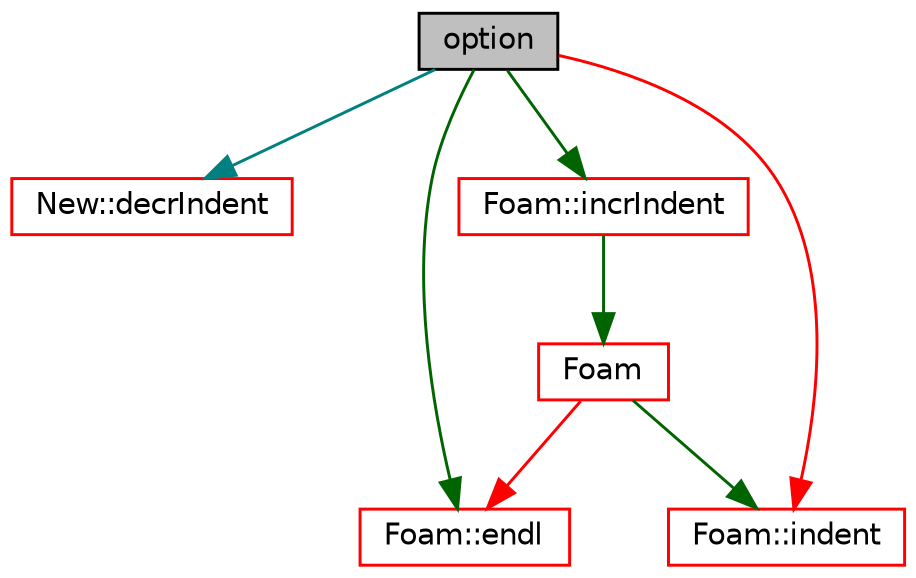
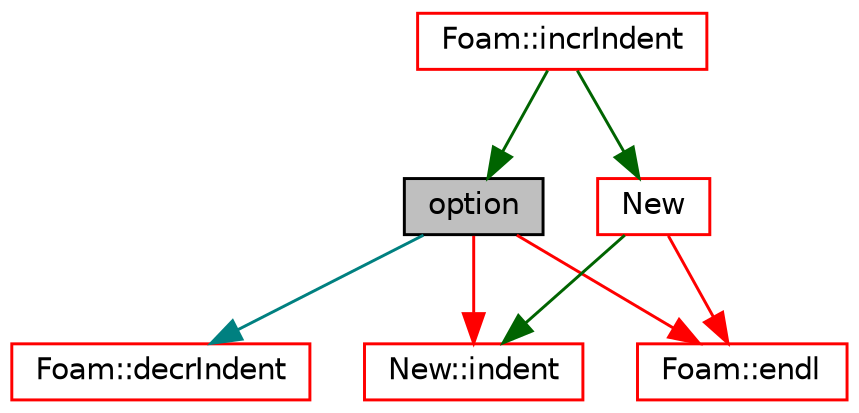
  digraph {
    rankdir=TB
    node [color=red fontname=Helvetica fontsize=10 shape=record]
    edge [color=red fontname=Helvetica fontsize=10 labelfontname=Helvetica labelfontsize=10 style=solid]
    n1 [color=black fillcolor=grey75 fontcolor=black height=0.2 label=option style=filled width=0.4]
-   n2 [height=0.2 label="New::decrIndent" width=0.4]
+   n2 [height=0.2 label="Foam::decrIndent" width=0.4]
    n3 [height=0.2 label="Foam::endl" width=0.4]
    n4 [height=0.2 label="Foam::incrIndent" width=0.4]
-   n5 [height=0.2 label="Foam::indent" width=0.4]
-   n6 [height=0.2 label=Foam width=0.4]
+   n5 [height=0.2 label="New::indent" width=0.4]
+   n6 [height=0.2 label=New width=0.4]
    n1 -> n2 [color=teal]
-   n1 -> n3 [color=darkgreen]
-   n1 -> n4 [color=darkgreen]
+   n1 -> n3
+   n4 -> n1 [color=darkgreen]
    n1 -> n5
    n4 -> n6 [color=darkgreen]
    n6 -> n3
    n6 -> n5 [color=darkgreen]
  }
